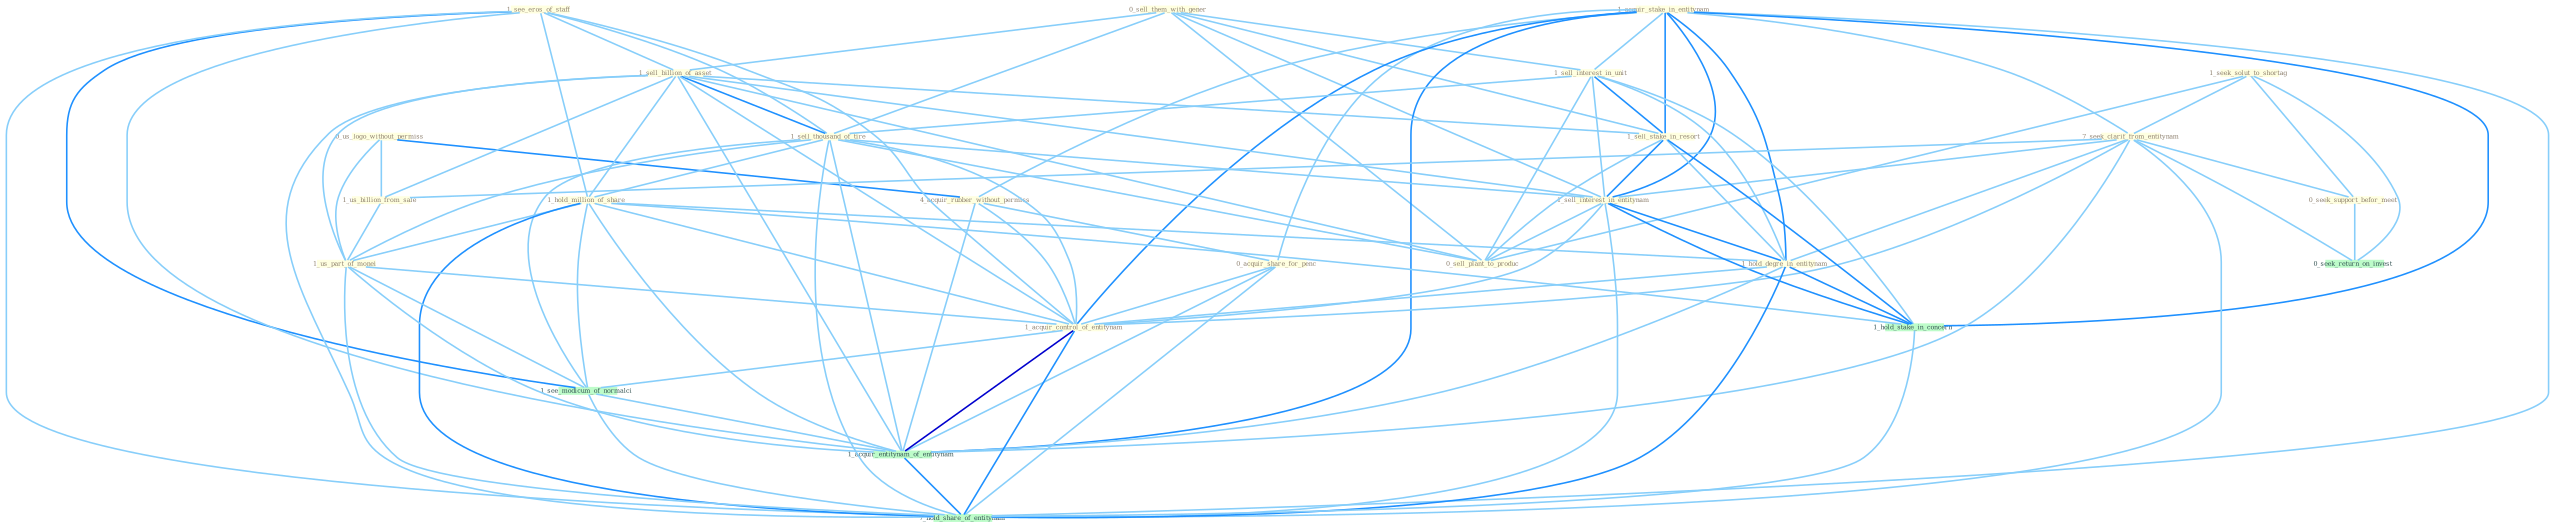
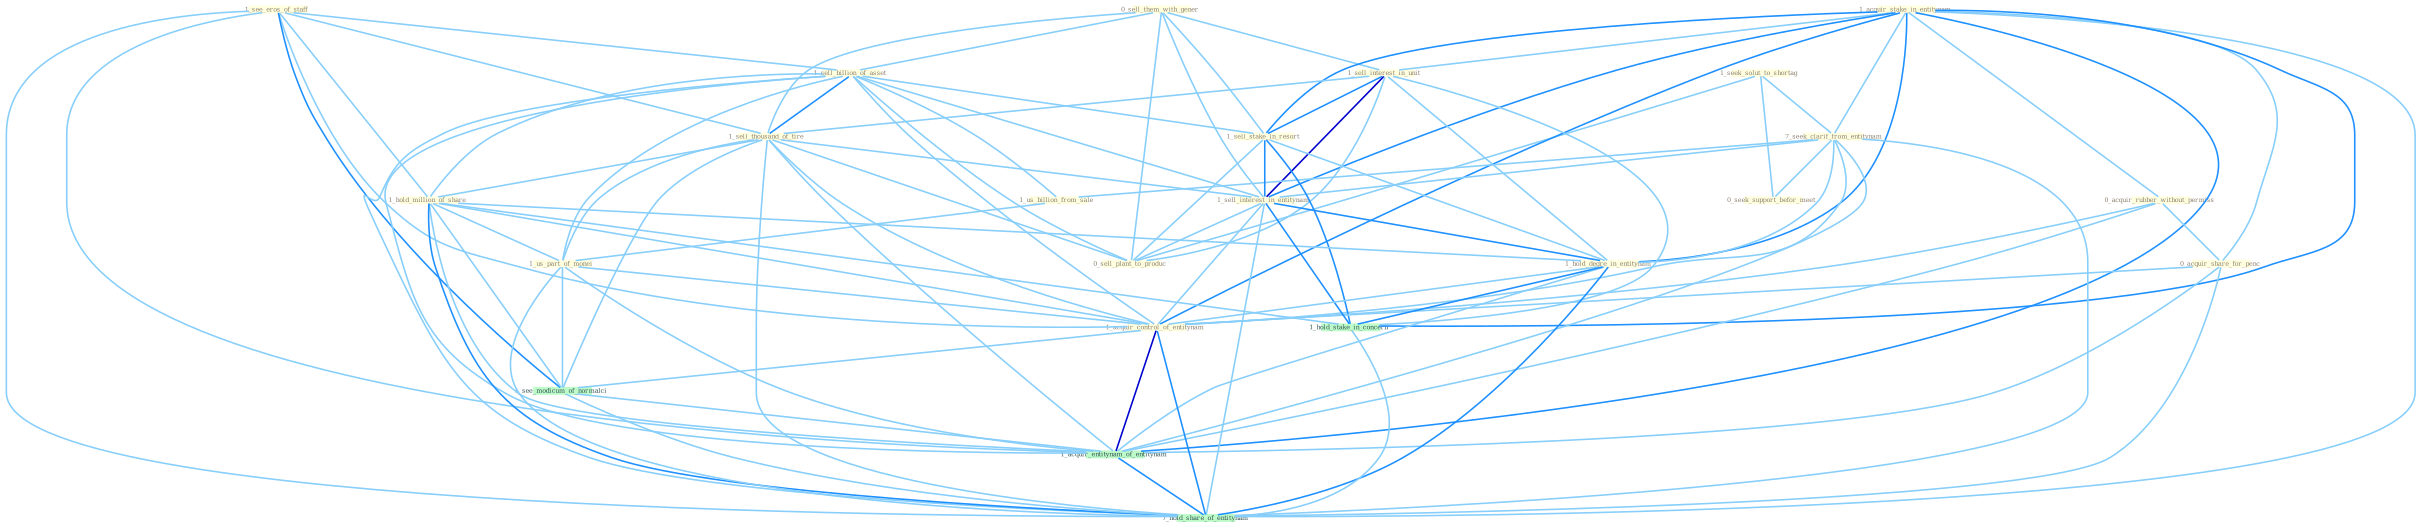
  graph {
    node [color="#ffffe0" fixedsize=true fontcolor="#8b7d6b" fontsize=4 shape=polygon style=filled]
    edge [color="#87cefa" w=1]
    "0_sell_them_with_gener " [height=.06 width=.5]
    "1_seek_solut_to_shortag " [height=.06 width=.5]
-   "0_us_logo_without_permiss " [height=.06 width=.5]
    "1_see_eros_of_staff " [height=.06 width=.5]
    "1_acquir_stake_in_entitynam " [height=.06 width=.5]
    "1_sell_billion_of_asset " [height=.06 width=.5]
    "1_sell_interest_in_unit " [height=.06 width=.5]
-   "0_acquir_rubber_without_permiss " [height=.06 width=.5 label="4_acquir_rubber_without_permiss"]
+   "0_acquir_rubber_without_permiss " [height=.06 width=.5]
    n9 [height=.06 label="7_seek_clarif_from_entitynam" width=.5]
    "1_sell_stake_in_resort " [height=.06 width=.5]
    "0_seek_support_befor_meet " [height=.06 width=.5]
    "1_sell_thousand_of_tire " [height=.06 width=.5]
    "1_us_billion_from_sale " [height=.06 width=.5]
    "1_hold_million_of_share " [height=.06 width=.5]
    "0_acquir_share_for_penc " [height=.06 width=.5]
    "1_us_part_of_monei " [height=.06 width=.5]
    "1_sell_interest_in_entitynam " [height=.06 width=.5]
    "1_hold_degre_in_entitynam " [height=.06 width=.5]
    "1_acquir_control_of_entitynam " [height=.06 width=.5]
    "0_sell_plant_to_produc " [height=.06 width=.5]
-   "0_seek_return_on_invest " [color="#BDFCC9" fontcolor="#2f4f4f" height=.06 width=.5]
    "1_see_modicum_of_normalci " [color="#BDFCC9" fontcolor="#2f4f4f" height=.06 width=.5]
    "1_acquir_entitynam_of_entitynam " [color="#BDFCC9" fontcolor="#2f4f4f" height=.06 width=.5]
    n24 [color="#BDFCC9" fontcolor="#2f4f4f" height=.06 label="7_hold_share_of_entitynam" width=.5]
    "1_hold_stake_in_concern " [color="#BDFCC9" fontcolor="#2f4f4f" height=.06 width=.5]
    subgraph sub_1 {
      "0_sell_them_with_gener "
      "1_seek_solut_to_shortag "
-     "0_us_logo_without_permiss "
      "1_see_eros_of_staff "
      "1_acquir_stake_in_entitynam "
      "1_sell_billion_of_asset "
      "1_sell_interest_in_unit "
      "0_acquir_rubber_without_permiss "
      n9
      "1_sell_stake_in_resort "
      "0_seek_support_befor_meet "
      "1_sell_thousand_of_tire "
      "1_us_billion_from_sale "
      "1_hold_million_of_share "
      "0_acquir_share_for_penc "
      "1_us_part_of_monei "
      "1_sell_interest_in_entitynam "
      "1_hold_degre_in_entitynam "
      "1_acquir_control_of_entitynam "
      "0_sell_plant_to_produc "
    }
    subgraph sub_2 {
    }
    "0_sell_them_with_gener " -- "1_sell_billion_of_asset "
    "0_sell_them_with_gener " -- "1_sell_interest_in_unit "
    "0_sell_them_with_gener " -- "1_sell_stake_in_resort "
    "0_sell_them_with_gener " -- "1_sell_thousand_of_tire "
    "0_sell_them_with_gener " -- "1_sell_interest_in_entitynam "
    "0_sell_them_with_gener " -- "0_sell_plant_to_produc "
    "1_seek_solut_to_shortag " -- n9
    "1_seek_solut_to_shortag " -- "0_seek_support_befor_meet "
    "1_seek_solut_to_shortag " -- "0_sell_plant_to_produc "
-   "1_seek_solut_to_shortag " -- "0_seek_return_on_invest "
-   "0_us_logo_without_permiss " -- "0_acquir_rubber_without_permiss " [color="#1e90ff" w=2]
-   "0_us_logo_without_permiss " -- "1_us_billion_from_sale "
-   "0_us_logo_without_permiss " -- "1_us_part_of_monei "
    "1_see_eros_of_staff " -- "1_sell_billion_of_asset "
    "1_see_eros_of_staff " -- "1_sell_thousand_of_tire "
    "1_see_eros_of_staff " -- "1_hold_million_of_share "
    "1_see_eros_of_staff " -- "1_acquir_control_of_entitynam "
    "1_see_eros_of_staff " -- "1_see_modicum_of_normalci " [color="#1e90ff" w=2]
    "1_see_eros_of_staff " -- "1_acquir_entitynam_of_entitynam "
    "1_see_eros_of_staff " -- n24
    "1_acquir_stake_in_entitynam " -- "1_sell_interest_in_unit "
    "1_acquir_stake_in_entitynam " -- "0_acquir_rubber_without_permiss "
    "1_acquir_stake_in_entitynam " -- n9
    "1_acquir_stake_in_entitynam " -- "1_sell_stake_in_resort " [color="#1e90ff" w=2]
    "1_acquir_stake_in_entitynam " -- "0_acquir_share_for_penc "
    "1_acquir_stake_in_entitynam " -- "1_sell_interest_in_entitynam " [color="#1e90ff" w=2]
    "1_acquir_stake_in_entitynam " -- "1_hold_degre_in_entitynam " [color="#1e90ff" w=2]
    "1_acquir_stake_in_entitynam " -- "1_acquir_control_of_entitynam " [color="#1e90ff" w=2]
    "1_acquir_stake_in_entitynam " -- "1_acquir_entitynam_of_entitynam " [color="#1e90ff" w=2]
    "1_acquir_stake_in_entitynam " -- n24
    "1_acquir_stake_in_entitynam " -- "1_hold_stake_in_concern " [color="#1e90ff" w=2]
    "1_sell_billion_of_asset " -- "1_sell_stake_in_resort "
    "1_sell_billion_of_asset " -- "1_sell_thousand_of_tire " [color="#1e90ff" w=2]
    "1_sell_billion_of_asset " -- "1_us_billion_from_sale "
    "1_sell_billion_of_asset " -- "1_hold_million_of_share "
    "1_sell_billion_of_asset " -- "1_us_part_of_monei "
    "1_sell_billion_of_asset " -- "1_sell_interest_in_entitynam "
    "1_sell_billion_of_asset " -- "1_acquir_control_of_entitynam "
    "1_sell_billion_of_asset " -- "0_sell_plant_to_produc "
    "1_sell_billion_of_asset " -- "1_acquir_entitynam_of_entitynam "
    "1_sell_billion_of_asset " -- n24
    "1_sell_interest_in_unit " -- "1_sell_stake_in_resort " [color="#1e90ff" w=2]
    "1_sell_interest_in_unit " -- "1_sell_thousand_of_tire "
-   "1_sell_interest_in_unit " -- "1_sell_interest_in_entitynam " [w=3]
+   "1_sell_interest_in_unit " -- "1_sell_interest_in_entitynam " [color="#0000cd" w=3]
    "1_sell_interest_in_unit " -- "1_hold_degre_in_entitynam "
    "1_sell_interest_in_unit " -- "0_sell_plant_to_produc "
    "1_sell_interest_in_unit " -- "1_hold_stake_in_concern "
    "0_acquir_rubber_without_permiss " -- "0_acquir_share_for_penc "
    "0_acquir_rubber_without_permiss " -- "1_acquir_control_of_entitynam "
    "0_acquir_rubber_without_permiss " -- "1_acquir_entitynam_of_entitynam "
    n9 -- "0_seek_support_befor_meet "
    n9 -- "1_us_billion_from_sale "
    n9 -- "1_sell_interest_in_entitynam "
    n9 -- "1_hold_degre_in_entitynam "
    n9 -- "1_acquir_control_of_entitynam "
-   n9 -- "0_seek_return_on_invest "
    n9 -- "1_acquir_entitynam_of_entitynam "
    n9 -- n24
    "1_sell_stake_in_resort " -- "1_sell_interest_in_entitynam " [color="#1e90ff" w=2]
    "1_sell_stake_in_resort " -- "1_hold_degre_in_entitynam "
    "1_sell_stake_in_resort " -- "0_sell_plant_to_produc "
    "1_sell_stake_in_resort " -- "1_hold_stake_in_concern " [color="#1e90ff" w=2]
-   "0_seek_support_befor_meet " -- "0_seek_return_on_invest "
    "1_sell_thousand_of_tire " -- "1_hold_million_of_share "
    "1_sell_thousand_of_tire " -- "1_us_part_of_monei "
    "1_sell_thousand_of_tire " -- "1_sell_interest_in_entitynam "
    "1_sell_thousand_of_tire " -- "1_acquir_control_of_entitynam "
    "1_sell_thousand_of_tire " -- "0_sell_plant_to_produc "
    "1_sell_thousand_of_tire " -- "1_see_modicum_of_normalci "
    "1_sell_thousand_of_tire " -- "1_acquir_entitynam_of_entitynam "
    "1_sell_thousand_of_tire " -- n24
    "1_us_billion_from_sale " -- "1_us_part_of_monei "
    "1_hold_million_of_share " -- "1_us_part_of_monei "
    "1_hold_million_of_share " -- "1_hold_degre_in_entitynam "
    "1_hold_million_of_share " -- "1_acquir_control_of_entitynam "
    "1_hold_million_of_share " -- "1_see_modicum_of_normalci "
    "1_hold_million_of_share " -- "1_acquir_entitynam_of_entitynam "
    "1_hold_million_of_share " -- n24 [color="#1e90ff" w=2]
    "1_hold_million_of_share " -- "1_hold_stake_in_concern "
    "0_acquir_share_for_penc " -- "1_acquir_control_of_entitynam "
    "0_acquir_share_for_penc " -- "1_acquir_entitynam_of_entitynam "
    "0_acquir_share_for_penc " -- n24
    "1_us_part_of_monei " -- "1_acquir_control_of_entitynam "
    "1_us_part_of_monei " -- "1_see_modicum_of_normalci "
    "1_us_part_of_monei " -- "1_acquir_entitynam_of_entitynam "
    "1_us_part_of_monei " -- n24
    "1_sell_interest_in_entitynam " -- "1_hold_degre_in_entitynam " [color="#1e90ff" w=2]
    "1_sell_interest_in_entitynam " -- "1_acquir_control_of_entitynam "
    "1_sell_interest_in_entitynam " -- "0_sell_plant_to_produc "
    "1_sell_interest_in_entitynam " -- n24
    "1_sell_interest_in_entitynam " -- "1_hold_stake_in_concern " [color="#1e90ff"]
    "1_hold_degre_in_entitynam " -- "1_acquir_control_of_entitynam "
    "1_hold_degre_in_entitynam " -- "1_acquir_entitynam_of_entitynam "
    "1_hold_degre_in_entitynam " -- n24 [color="#1e90ff" w=2]
    "1_hold_degre_in_entitynam " -- "1_hold_stake_in_concern " [color="#1e90ff" w=2]
    "1_acquir_control_of_entitynam " -- "1_see_modicum_of_normalci "
    "1_acquir_control_of_entitynam " -- "1_acquir_entitynam_of_entitynam " [color="#0000cd" w=3]
    "1_acquir_control_of_entitynam " -- n24 [color="#1e90ff" w=2]
    "1_see_modicum_of_normalci " -- "1_acquir_entitynam_of_entitynam "
    "1_see_modicum_of_normalci " -- n24
    "1_acquir_entitynam_of_entitynam " -- n24 [color="#1e90ff" w=2]
    "1_hold_stake_in_concern " -- n24
  }
